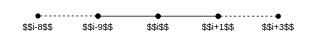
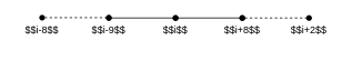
  <mxCell id="0" />
  <mxCell id="1" parent="0" />
  <mxCell id="2" value="" style="endArrow=oval;html=1;rounded=0;startArrow=oval;startFill=1;endFill=1;" edge="1" parent="1"><mxGeometry width="50" height="50" relative="1" as="geometry"><mxPoint x="130" y="21" as="sourcePoint" /><mxPoint x="210" y="21" as="targetPoint" /></mxGeometry></mxCell>
  <mxCell id="3" value="" style="endArrow=oval;html=1;rounded=0;startArrow=oval;startFill=1;endFill=1;" edge="1" parent="1"><mxGeometry width="50" height="50" relative="1" as="geometry"><mxPoint x="210" y="21" as="sourcePoint" /><mxPoint x="290" y="21" as="targetPoint" /></mxGeometry></mxCell>
  <mxCell id="4" value="$$i$$" style="text;html=1;strokeColor=none;fillColor=none;align=center;verticalAlign=middle;whiteSpace=wrap;rounded=0;" vertex="1" parent="1"><mxGeometry x="180" y="21" width="60" height="30" as="geometry" /></mxCell>
  <mxCell id="5" value="$$i-9$$" style="text;html=1;strokeColor=none;fillColor=none;align=center;verticalAlign=middle;whiteSpace=wrap;rounded=0;" vertex="1" parent="1"><mxGeometry x="100" y="21" width="60" height="30" as="geometry" /></mxCell>
- <mxCell id="6" value="$$i+1$$" style="text;html=1;strokeColor=none;fillColor=none;align=center;verticalAlign=middle;whiteSpace=wrap;rounded=0;" vertex="1" parent="1"><mxGeometry x="260" y="21" width="60" height="30" as="geometry" /></mxCell>
+ <mxCell id="6" value="$$i+8$$" style="text;html=1;strokeColor=none;fillColor=none;align=center;verticalAlign=middle;whiteSpace=wrap;rounded=0;" vertex="1" parent="1"><mxGeometry x="260" y="21" width="60" height="30" as="geometry" /></mxCell>
  <mxCell id="7" value="" style="endArrow=oval;html=1;rounded=0;startArrow=oval;startFill=1;endFill=1;dashed=1;" edge="1" parent="1"><mxGeometry width="50" height="50" relative="1" as="geometry"><mxPoint x="50" y="20.6" as="sourcePoint" /><mxPoint x="130" y="20.6" as="targetPoint" /></mxGeometry></mxCell>
  <mxCell id="8" value="$$i-8$$" style="text;html=1;strokeColor=none;fillColor=none;align=center;verticalAlign=middle;whiteSpace=wrap;rounded=0;" vertex="1" parent="1"><mxGeometry x="20" y="21" width="60" height="30" as="geometry" /></mxCell>
  <mxCell id="9" value="" style="endArrow=oval;html=1;rounded=0;startArrow=oval;startFill=1;endFill=1;dashed=1;" edge="1" parent="1"><mxGeometry width="50" height="50" relative="1" as="geometry"><mxPoint x="290" y="21" as="sourcePoint" /><mxPoint x="370" y="21" as="targetPoint" /></mxGeometry></mxCell>
- <mxCell id="10" value="$$i+3$$" style="text;html=1;strokeColor=none;fillColor=none;align=center;verticalAlign=middle;whiteSpace=wrap;rounded=0;" vertex="1" parent="1"><mxGeometry x="340" y="21" width="60" height="30" as="geometry" /></mxCell>
+ <mxCell id="10" value="$$i+2$$" style="text;html=1;strokeColor=none;fillColor=none;align=center;verticalAlign=middle;whiteSpace=wrap;rounded=0;" vertex="1" parent="1"><mxGeometry x="340" y="21" width="60" height="30" as="geometry" /></mxCell>
